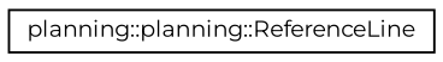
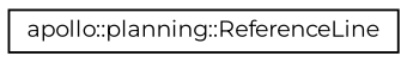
  digraph {
    rankdir=LR
    fontname=Montserrat
-   n1 [color=black fillcolor=white fontname=Montserrat fontsize=10 height=0.2 label="planning::planning::ReferenceLine" shape=record style=filled width=0.4]
+   n1 [color=black fillcolor=white fontname=Montserrat fontsize=10 height=0.2 label="apollo::planning::ReferenceLine" shape=record style=filled width=0.4]
  }
